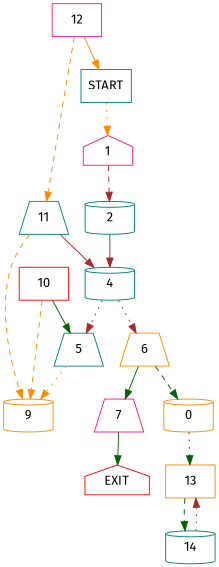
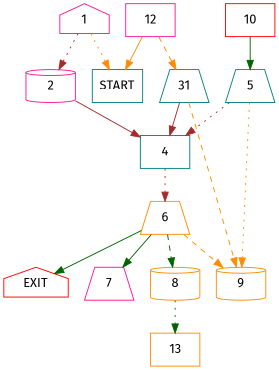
  digraph {
    fontname="Fira Sans"
    node [color=teal fontname="Fira Sans" shape=box]
    edge [color=darkorange fontname="Fira Sans" style=dotted]
    n1 [label=START]
    1 [color=deeppink shape=house]
-   2 [shape=cylinder]
+   2 [color=deeppink shape=cylinder]
    12 [color=deeppink]
-   11 [shape=trapezium]
+   11 [shape=trapezium label=31]
    n6 [color=red label=EXIT shape=house]
-   4 [shape=cylinder]
+   4
    5 [shape=trapezium]
    6 [color=darkorange shape=trapezium]
    9 [color=darkorange shape=cylinder]
    7 [color=deeppink shape=trapezium]
-   8 [color=darkorange shape=cylinder label=0]
+   8 [color=darkorange shape=cylinder]
    10 [color=red]
    13 [color=darkorange]
-   14 [shape=cylinder]
-   n1 -> 1
-   1 -> 2 [color=brown style=dashed]
+   1 -> n1
+   1 -> 2 [color=brown]
    2 -> 4 [color=brown style=solid]
    12 -> n1 [style=solid]
    12 -> 11 [style=dashed]
    11 -> 4 [color=brown style=solid]
    11 -> 9 [style=dashed]
-   4 -> 5 [color=brown]
+   5 -> 4 [color=brown]
    4 -> 6 [color=brown]
    5 -> 9
    6 -> 7 [color=darkgreen style=solid]
    6 -> 8 [color=darkgreen style=dashed]
-   7 -> n6 [color=darkgreen style=solid]
+   6 -> n6 [color=darkgreen style=solid]
    8 -> 13 [color=darkgreen]
    10 -> 5 [color=darkgreen style=solid]
-   10 -> 9 [style=dashed]
-   13 -> 14 [color=darkgreen style=dashed]
-   14 -> 13 [color=brown]
+   6 -> 9 [style=dashed]
  }
